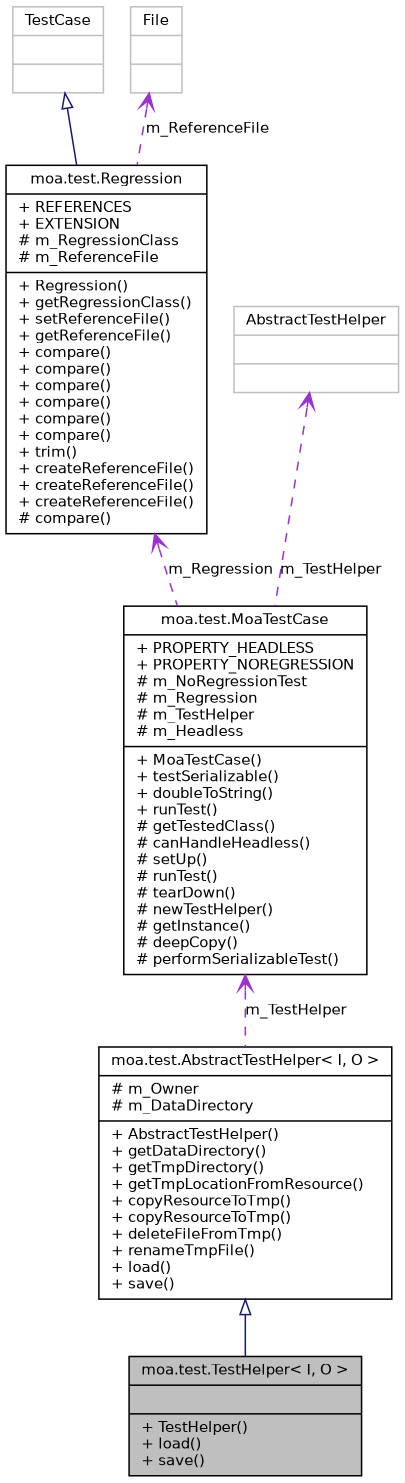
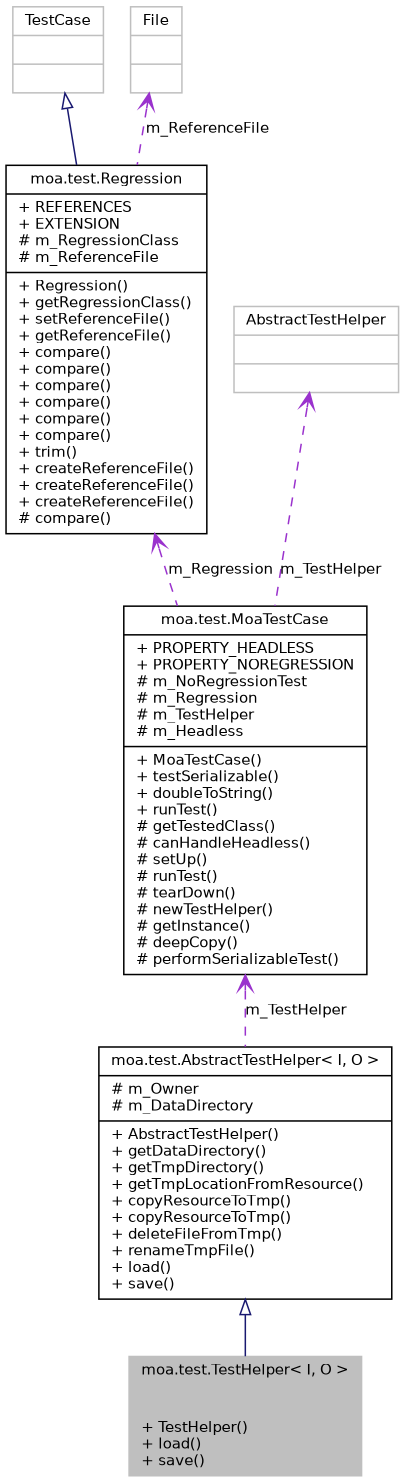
  digraph {
    node [color=black fillcolor=white fontname=Helvetica fontsize=10 shape=record style=filled]
    edge [arrowtail=open color=darkorchid3 dir=back fontname=Helvetica fontsize=10 labelfontname=Helvetica labelfontsize=10 style=dashed]
-   n1 [fillcolor=grey75 fontcolor=black height=0.2 label="{moa.test.TestHelper\< I, O \>\n||+ TestHelper()\l+ load()\l+ save()\l}" width=0.4]
+   n1 [color=grey75 fillcolor=grey75 fontcolor=black height=0.2 label="{moa.test.TestHelper\< I, O \>\n||+ TestHelper()\l+ load()\l+ save()\l}" width=0.4]
    n2 [height=0.2 label="{moa.test.AbstractTestHelper\< I, O \>\n|# m_Owner\l# m_DataDirectory\l|+ AbstractTestHelper()\l+ getDataDirectory()\l+ getTmpDirectory()\l+ getTmpLocationFromResource()\l+ copyResourceToTmp()\l+ copyResourceToTmp()\l+ deleteFileFromTmp()\l+ renameTmpFile()\l+ load()\l+ save()\l}" width=0.4]
    n3 [height=0.2 label="{moa.test.MoaTestCase\n|+ PROPERTY_HEADLESS\l+ PROPERTY_NOREGRESSION\l# m_NoRegressionTest\l# m_Regression\l# m_TestHelper\l# m_Headless\l|+ MoaTestCase()\l+ testSerializable()\l+ doubleToString()\l+ runTest()\l# getTestedClass()\l# canHandleHeadless()\l# setUp()\l# runTest()\l# tearDown()\l# newTestHelper()\l# getInstance()\l# deepCopy()\l# performSerializableTest()\l}" width=0.4]
    n4 [color=grey75 height=0.2 label="{TestCase\n||}" width=0.4]
    n5 [height=0.2 label="{moa.test.Regression\n|+ REFERENCES\l+ EXTENSION\l# m_RegressionClass\l# m_ReferenceFile\l|+ Regression()\l+ getRegressionClass()\l+ setReferenceFile()\l+ getReferenceFile()\l+ compare()\l+ compare()\l+ compare()\l+ compare()\l+ compare()\l+ compare()\l+ trim()\l+ createReferenceFile()\l+ createReferenceFile()\l+ createReferenceFile()\l# compare()\l}" width=0.4]
    n6 [color=grey75 height=0.2 label="{AbstractTestHelper\n||}" width=0.4]
    n7 [color=grey75 height=0.2 label="{File\n||}" width=0.4]
    n2 -> n1 [arrowtail=empty color=midnightblue style=solid]
    n3 -> n2 [label=m_TestHelper]
    n4 -> n5 [arrowtail=empty color=midnightblue style=solid]
    n5 -> n3 [label=m_Regression]
    n6 -> n3 [label=m_TestHelper]
    n7 -> n5 [label=m_ReferenceFile]
  }
